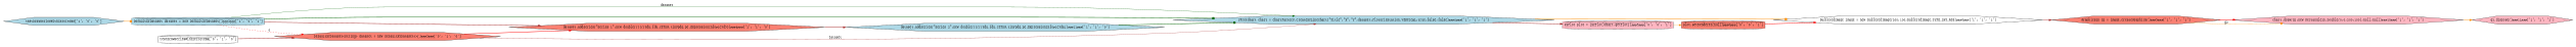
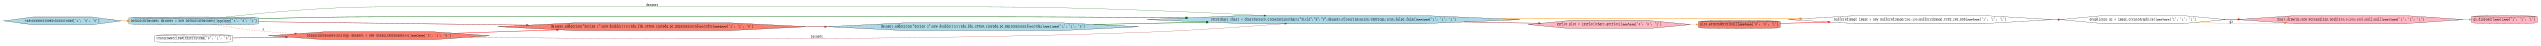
  digraph {
    fontname="Courier Prime"
    rankdir=LR
    node [fillcolor=salmon fontname="Courier Prime" shape=hexagon style=filled]
    edge [arrowhead=normal color=brown fontname="Courier Prime" style=bold]
    n1 [label="dataset.addSeries(\"Series 1\",new double((((((edu.fdu.CPPDG.tinypdg.pe.ExpressionInfo@1c9d93)@@@4@@@['1', '1', '0']"]
    n2 [fillcolor=lightblue label="dataset.addSeries(\"Series 2\",new double((((((edu.fdu.CPPDG.tinypdg.pe.ExpressionInfo@1c9da1)@@@11@@@['1', '1', '0']"]
    n3 [fillcolor=lightblue label="JFreeChart chart = ChartFactory.createXYLineChart(\"Title\",\"X\",\"Y\",dataset,PlotOrientation.VERTICAL,true,false,false)@@@4@@@['1', '1', '1']"]
-   n4 [fillcolor=lightpink label="g2.dispose()@@@11@@@['1', '1', '1']"]
-   n5 [label="Graphics2D g2 = image.createGraphics()@@@9@@@['1', '1', '1']"]
+   n4 [fillcolor=lightpink label="g2.dispose()@@@11@@@['1', '1', '1']" shape=cylinder]
+   n5 [fillcolor=white label="Graphics2D g2 = image.createGraphics()@@@9@@@['1', '1', '1']"]
    n6 [fillcolor=lightpink label="chart.draw(g2,new Rectangle2D.Double(0,0,200,100),null,null)@@@10@@@['1', '1', '1']"]
    n7 [fillcolor=lightblue label="testDrawSeriesWithZeroItems['1', '0', '0']"]
    n8 [fillcolor=lightblue label="DefaultXYDataset dataset = new DefaultXYDataset()@@@3@@@['1', '0', '1']" shape=cylinder]
    n9 [label="DefaultXYDataset<String> dataset = new DefaultXYDataset<>()@@@3@@@['0', '1', '0']"]
-   n10 [fillcolor=lightpink label="XYPlot plot = (XYPlot)chart.getPlot()@@@5@@@['0', '0', '1']" shape=cylinder]
+   n10 [fillcolor=lightpink label="XYPlot plot = (XYPlot)chart.getPlot()@@@5@@@['0', '0', '1']"]
    n11 [fillcolor=white label="BufferedImage image = new BufferedImage(200,100,BufferedImage.TYPE_INT_RGB)@@@8@@@['1', '1', '1']"]
    n12 [label="plot.setRenderer(null)@@@6@@@['0', '0', '1']" shape=cylinder]
    n13 [fillcolor=white label="testDrawSeriesWithZeroItems['0', '1', '0']" shape=cylinder]
    n1 -> n2
    n2 -> n3 [arrowhead=box color=darkgreen]
    n3 -> n10
    n3 -> n11 [arrowhead=box color=darkorange]
    n5 -> n6 [color=red]
    n5 -> n6 [arrowhead=box color=darkorange label=g2 style=solid]
    n6 -> n4 [color=darkorange]
    n7 -> n8 [arrowhead=box color=darkorange]
    n8 -> n1
    n8 -> n3 [arrowhead=box color=darkgreen]
    n8 -> n3 [color=darkgreen label=dataset style=solid]
    n8 -> n9 [color=red label=0 style=dashed]
    n9 -> n1 [color=red]
    n9 -> n3 [label=dataset style=solid]
    n10 -> n12 [color=darkorange style=solid]
    n11 -> n5
    n12 -> n11 [color=red]
    n13 -> n9
  }
